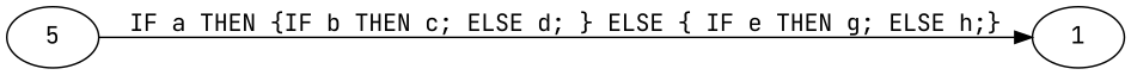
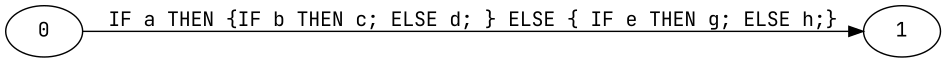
  digraph {
    rankdir=LR
    fontname="JetBrains Mono"
    node [fontname="JetBrains Mono"]
-   0 [label=5]
+   0
    1
    0 -> 1 [label="IF a THEN {IF b THEN c; ELSE d; } ELSE { IF e THEN g; ELSE h;}" fontname="JetBrains Mono"]
  }
